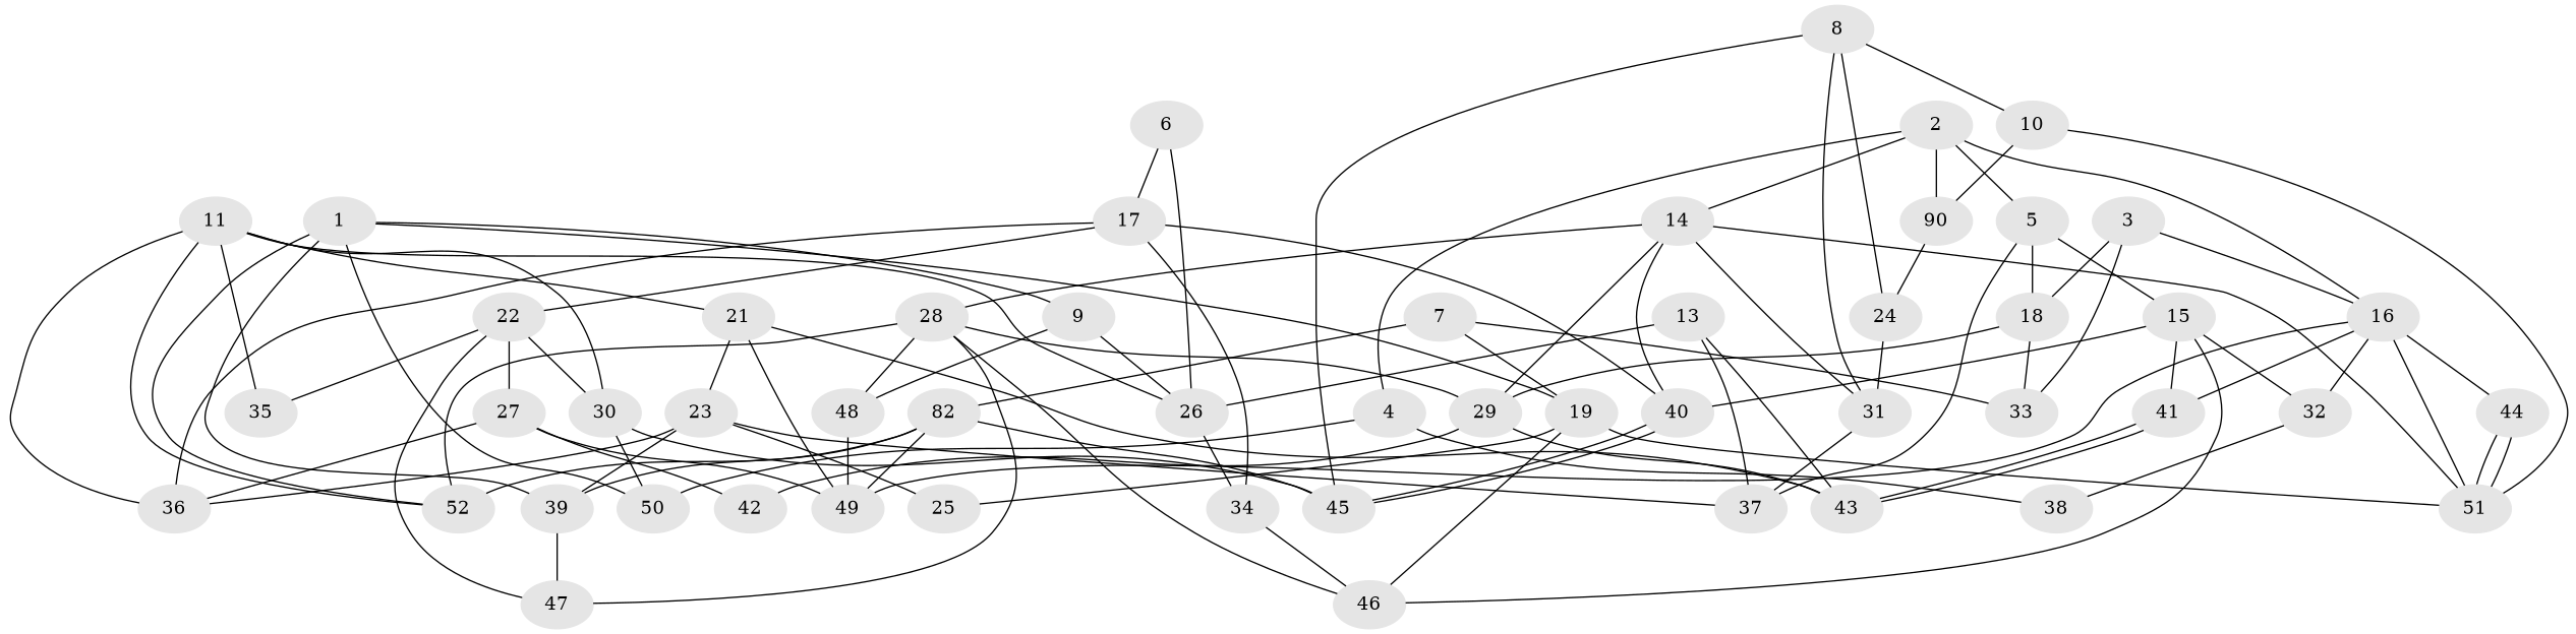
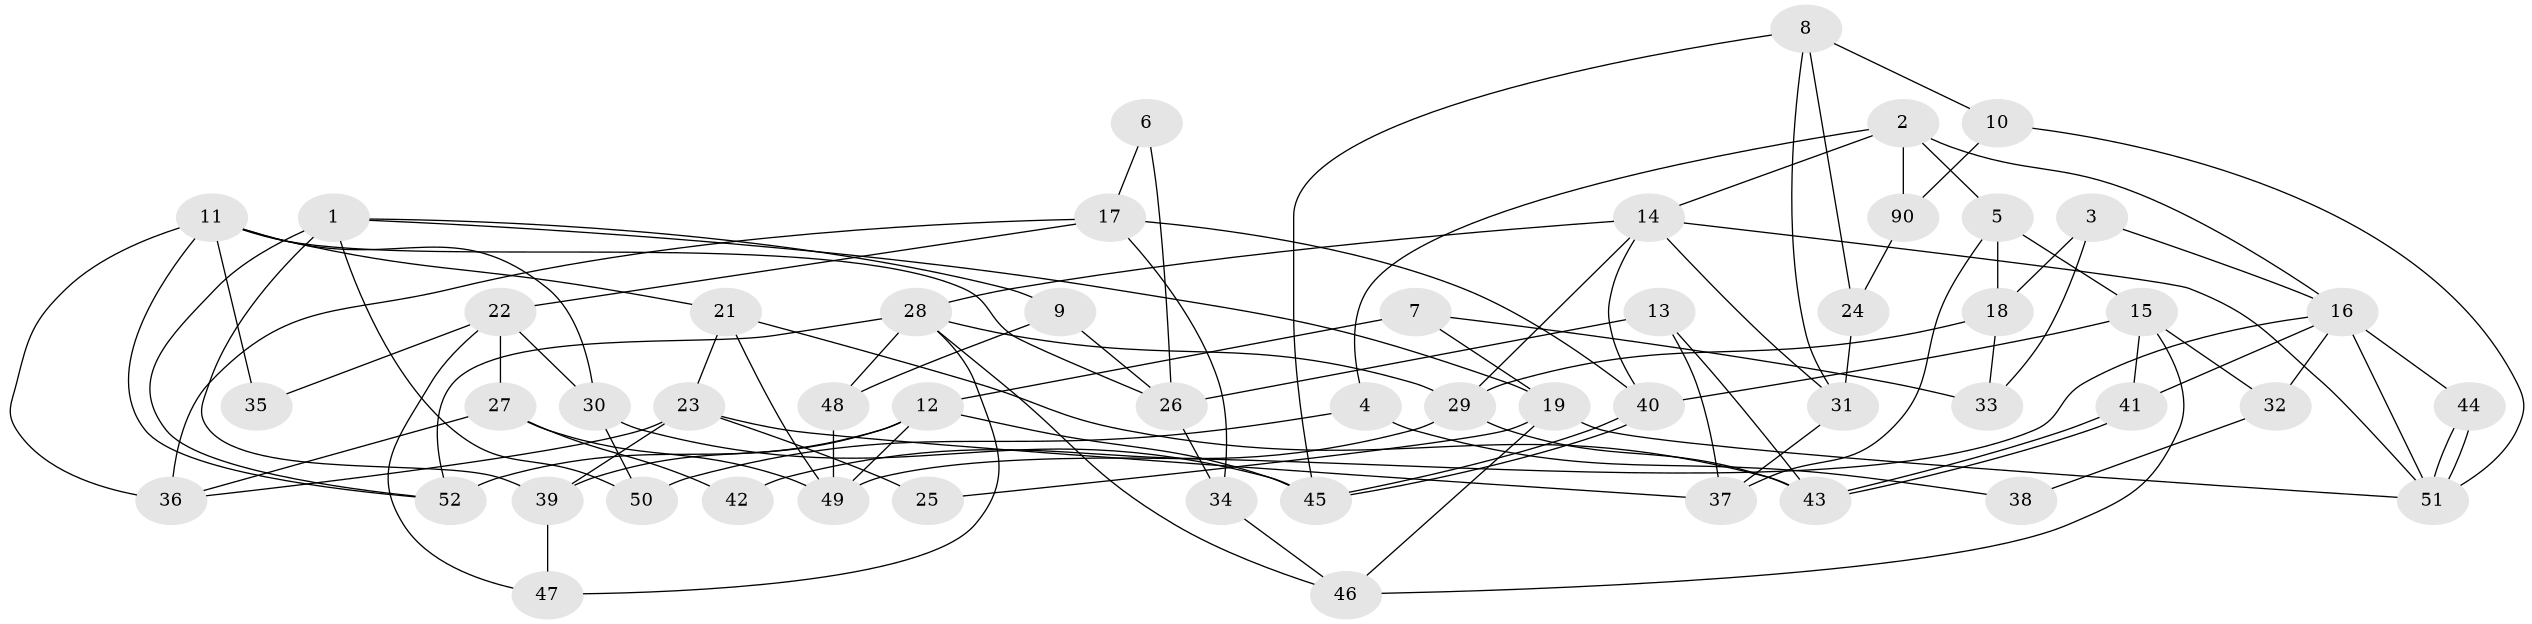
  graph {
    node [color=gray90 style=filled]
    1
    9
    19
    39
    50
    52
    26
    48
    51
    46
    25
    47
    2
    4
    5
    14
    16
    n18 [label=90]
    38
    18
    15
    37
    40
    31
    28
    29
    49
    32
    41
    44
    24
    3
    33
    45
    6
    17
    36
    22
    34
    7
-   12 [label=82]
+   12
    8
    10
    11
    21
    30
    35
    43
    23
    13
    42
    27
    1 -- 9
    1 -- 19
    1 -- 39
    1 -- 50
    1 -- 52
    9 -- 26
    9 -- 48
    19 -- 51
    19 -- 46
    19 -- 25
    39 -- 47
    26 -- 34
    48 -- 49
    2 -- 4
    2 -- 5
    2 -- 14
    2 -- 16
    2 -- n18
    4 -- 50
    4 -- 38
    5 -- 18
    5 -- 15
    5 -- 37
    14 -- 51
    14 -- 40
    14 -- 31
    14 -- 28
    14 -- 29
    16 -- 51
    16 -- 49
    16 -- 32
    16 -- 41
    16 -- 44
    n18 -- 24
    18 -- 29
    18 -- 33
    15 -- 46
    15 -- 40
    15 -- 32
    15 -- 41
    40 -- 45
    40 -- 45
    31 -- 37
    28 -- 52
    28 -- 48
    28 -- 46
    28 -- 47
    28 -- 29
    29 -- 43
    29 -- 42
    32 -- 38
    41 -- 43
    41 -- 43
    44 -- 51
    44 -- 51
    24 -- 31
    3 -- 16
    3 -- 18
    3 -- 33
    6 -- 26
    6 -- 17
    17 -- 40
    17 -- 36
    17 -- 22
    17 -- 34
    22 -- 47
    22 -- 30
    22 -- 35
    22 -- 27
    34 -- 46
    7 -- 19
    7 -- 33
    7 -- 12
    12 -- 39
    12 -- 52
    12 -- 49
    12 -- 45
    8 -- 31
    8 -- 24
    8 -- 45
    8 -- 10
    10 -- 51
    10 -- n18
    11 -- 52
    11 -- 26
    11 -- 36
    11 -- 21
    11 -- 30
    11 -- 35
    21 -- 49
    21 -- 43
    21 -- 23
    30 -- 50
    30 -- 45
    23 -- 39
    23 -- 25
    23 -- 37
    23 -- 36
    13 -- 26
    13 -- 37
    13 -- 43
    27 -- 49
    27 -- 36
    27 -- 42
  }
